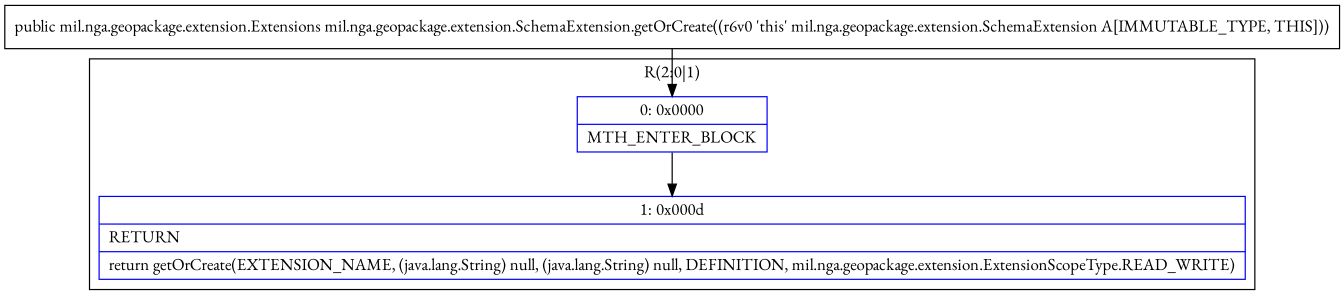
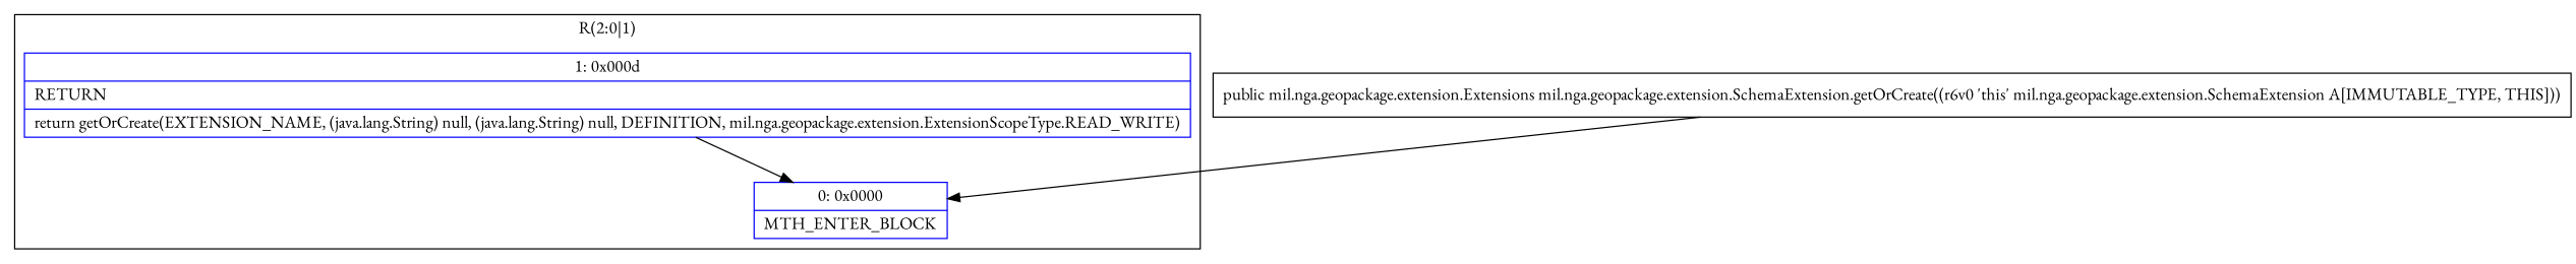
  digraph {
    fontname="EB Garamond"
    node [color=blue shape=record fontname="EB Garamond"]
    edge [fontname="EB Garamond"]
    n1 [label="{0\:\ 0x0000|MTH_ENTER_BLOCK\l}"]
    n2 [label="{1\:\ 0x000d|RETURN\l|return getOrCreate(EXTENSION_NAME, (java.lang.String) null, (java.lang.String) null, DEFINITION, mil.nga.geopackage.extension.ExtensionScopeType.READ_WRITE)\l}"]
    n3 [label="{public mil.nga.geopackage.extension.Extensions mil.nga.geopackage.extension.SchemaExtension.getOrCreate((r6v0 'this' mil.nga.geopackage.extension.SchemaExtension A[IMMUTABLE_TYPE, THIS])) }" color=""]
    subgraph cluster_1 {
      label="R(2:0|1)"
      n1
      n2
    }
-   n1 -> n2
+   n2 -> n1
    n3 -> n1
  }
